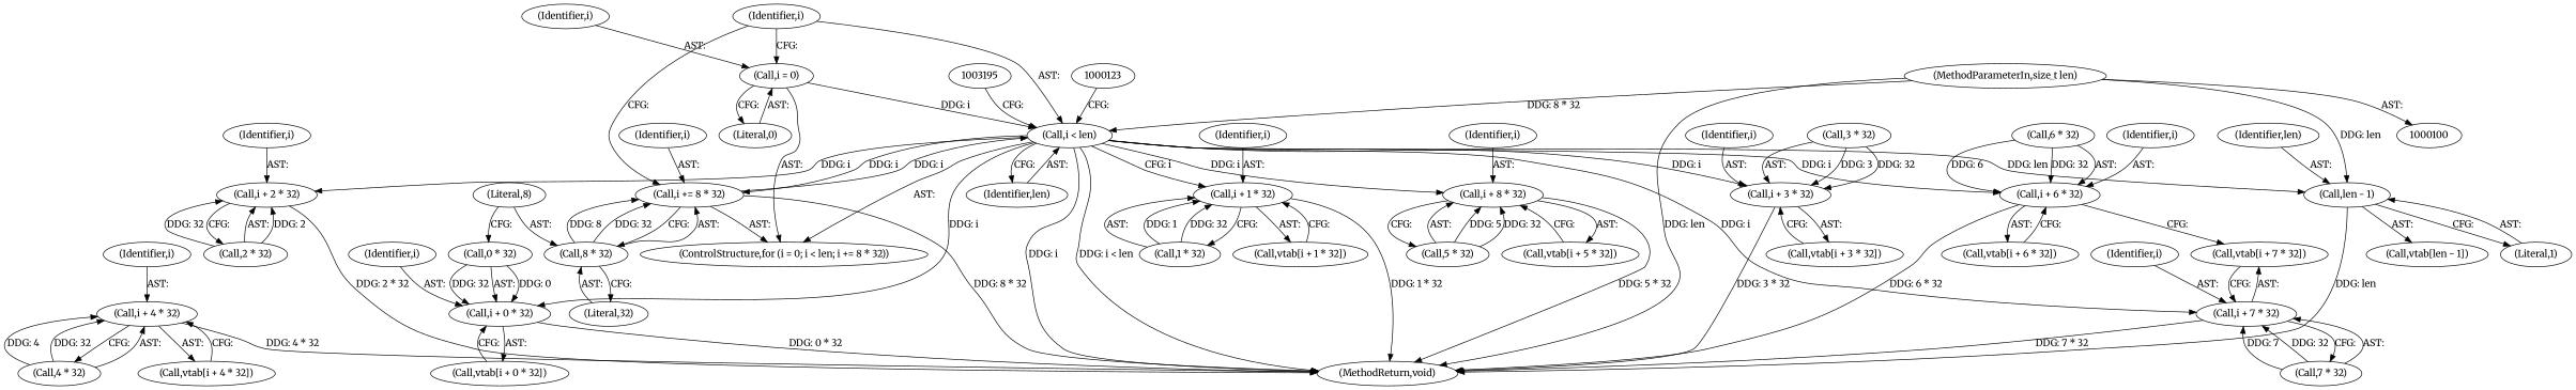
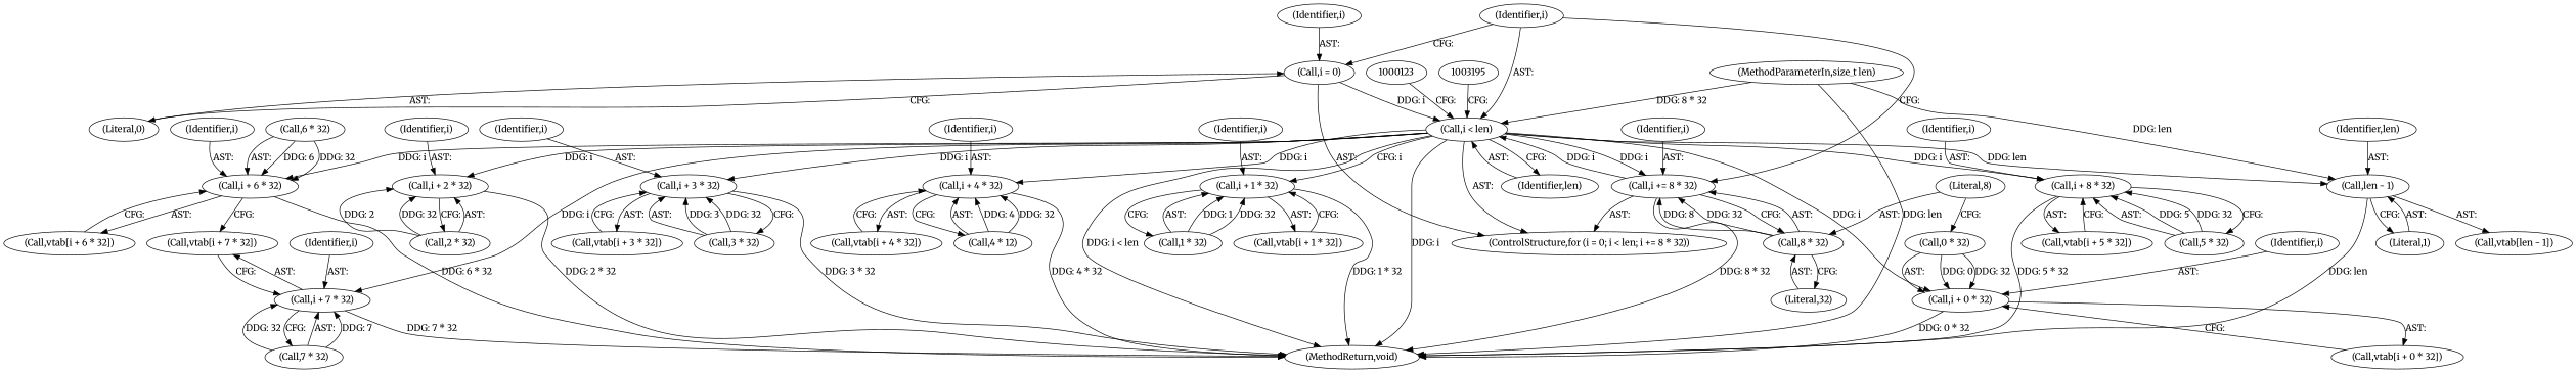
  digraph {
    fontname=Merriweather
    node [fontname=Merriweather]
    edge [fontname=Merriweather]
    n1 [label="(Call,i < len)"]
    n2 [label="(Call,i += 8 * 32)"]
    n3 [label="(Call,i + 0 * 32)"]
    n4 [label="(Call,i + 1 * 32)"]
    n5 [label="(Call,i + 2 * 32)"]
    n6 [label="(Call,i + 3 * 32)"]
    n7 [label="(Call,i + 4 * 32)"]
    n8 [label="(Call,i + 8 * 32)"]
    n9 [label="(Call,i + 6 * 32)"]
    n10 [label="(Call,i + 7 * 32)"]
    n11 [label="(Call,len - 1)"]
    n12 [label="(ControlStructure,for (i = 0; i < len; i += 8 * 32))"]
    n13 [label="(Identifier,len)"]
    n14 [label="(MethodReturn,void)"]
    n15 [label="(Call,8 * 32)"]
    n16 [label="(Call,vtab[i + 0 * 32])"]
    n17 [label="(Call,1 * 32)"]
    n18 [label="(Call,vtab[i + 1 * 32])"]
    n19 [label="(Call,2 * 32)"]
    n20 [label="(Call,vtab[i + 3 * 32])"]
    n21 [label="(Call,3 * 32)"]
    n22 [label="(Call,vtab[i + 4 * 32])"]
-   n23 [label="(Call,4 * 32)"]
+   n23 [label="(Call,4 * 12)"]
    n24 [label="(Call,5 * 32)"]
    n25 [label="(Call,vtab[i + 5 * 32])"]
    n26 [label="(Call,vtab[i + 6 * 32])"]
    n27 [label="(Call,vtab[i + 7 * 32])"]
    n28 [label="(Call,7 * 32)"]
    n29 [label="(Call,vtab[len - 1])"]
    n30 [label="(Literal,1)"]
    n31 [label="(Literal,32)"]
    n32 [label="(Call,i = 0)"]
    n33 [label="(Literal,0)"]
    n34 [label="(MethodParameterIn,size_t len)"]
-   1000100
    n36 [label="(Call,0 * 32)"]
    n37 [label="(Call,6 * 32)"]
    n38 [label="(Identifier,i)"]
    n39 [label="(Identifier,i)"]
    n40 [label="(Identifier,i)"]
    n41 [label="(Identifier,i)"]
    n42 [label="(Identifier,i)"]
    n43 [label="(Identifier,len)"]
    n44 [label="(Identifier,i)"]
    n45 [label="(Literal,8)"]
    n46 [label="(Identifier,i)"]
    n47 [label="(Identifier,i)"]
    n48 [label="(Identifier,i)"]
    n49 [label="(Identifier,i)"]
    n50 [label="(Identifier,i)"]
    1000123
    n52 [label=1003195]
    n1 -> n2 [label="DDG: i"]
    n1 -> n3 [label="DDG: i"]
    n1 -> n4 [label="CFG: i"]
    n1 -> n5 [label="DDG: i"]
    n1 -> n6 [label="DDG: i"]
+   n1 -> n7 [label="DDG: i"]
    n1 -> n8 [label="DDG: i"]
    n1 -> n9 [label="DDG: i"]
    n1 -> n10 [label="DDG: i"]
    n1 -> n11 [label="DDG: len"]
    n1 -> n12 [label="AST: "]
    n1 -> n13 [label="CFG: "]
    n1 -> n14 [label="DDG: i"]
    n1 -> n14 [label="DDG: i < len"]
    n2 -> n1 [label="DDG: i"]
    n2 -> n12 [label="AST: "]
    n2 -> n14 [label="DDG: 8 * 32"]
    n2 -> n15 [label="CFG: "]
    n3 -> n14 [label="DDG: 0 * 32"]
    n3 -> n16 [label="AST: "]
    n4 -> n14 [label="DDG: 1 * 32"]
    n4 -> n17 [label="CFG: "]
    n4 -> n18 [label="AST: "]
    n5 -> n14 [label="DDG: 2 * 32"]
    n5 -> n19 [label="CFG: "]
    n6 -> n14 [label="DDG: 3 * 32"]
    n6 -> n20 [label="AST: "]
+   n6 -> n21 [label="CFG: "]
    n7 -> n14 [label="DDG: 4 * 32"]
    n7 -> n22 [label="AST: "]
    n7 -> n23 [label="CFG: "]
    n8 -> n14 [label="DDG: 5 * 32"]
    n8 -> n24 [label="CFG: "]
    n8 -> n25 [label="AST: "]
    n9 -> n14 [label="DDG: 6 * 32"]
    n9 -> n26 [label="AST: "]
    n9 -> n27 [label="CFG: "]
    n10 -> n14 [label="DDG: 7 * 32"]
    n10 -> n27 [label="AST: "]
    n10 -> n28 [label="CFG: "]
    n11 -> n14 [label="DDG: len"]
    n11 -> n29 [label="AST: "]
    n11 -> n30 [label="CFG: "]
    n13 -> n1 [label="AST: "]
    n15 -> n2 [label="AST: "]
    n15 -> n2 [label="DDG: 8"]
    n15 -> n2 [label="DDG: 32"]
    n15 -> n31 [label="CFG: "]
    n16 -> n3 [label="CFG: "]
    n17 -> n4 [label="AST: "]
    n17 -> n4 [label="DDG: 1"]
    n17 -> n4 [label="DDG: 32"]
    n18 -> n4 [label="CFG: "]
    n19 -> n5 [label="AST: "]
    n19 -> n5 [label="DDG: 2"]
    n19 -> n5 [label="DDG: 32"]
    n20 -> n6 [label="CFG: "]
    n21 -> n6 [label="AST: "]
    n21 -> n6 [label="DDG: 3"]
    n21 -> n6 [label="DDG: 32"]
    n22 -> n7 [label="CFG: "]
    n23 -> n7 [label="AST: "]
    n23 -> n7 [label="DDG: 4"]
    n23 -> n7 [label="DDG: 32"]
    n24 -> n8 [label="AST: "]
    n24 -> n8 [label="DDG: 5"]
    n24 -> n8 [label="DDG: 32"]
    n25 -> n8 [label="CFG: "]
    n26 -> n9 [label="CFG: "]
    n27 -> n10 [label="CFG: "]
    n28 -> n10 [label="AST: "]
    n28 -> n10 [label="DDG: 7"]
    n28 -> n10 [label="DDG: 32"]
    n30 -> n11 [label="AST: "]
    n31 -> n15 [label="AST: "]
    n32 -> n1 [label="DDG: i"]
    n32 -> n12 [label="AST: "]
    n32 -> n33 [label="CFG: "]
    n33 -> n32 [label="AST: "]
    n34 -> n1 [label="DDG: 8 * 32"]
    n34 -> n11 [label="DDG: len"]
    n34 -> n14 [label="DDG: len"]
-   n34 -> 1000100 [label="AST: "]
    n36 -> n3 [label="AST: "]
    n36 -> n3 [label="DDG: 0"]
    n36 -> n3 [label="DDG: 32"]
    n37 -> n9 [label="AST: "]
    n37 -> n9 [label="DDG: 6"]
    n37 -> n9 [label="DDG: 32"]
    n38 -> n32 [label="AST: "]
    n39 -> n5 [label="AST: "]
    n40 -> n10 [label="AST: "]
    n41 -> n7 [label="AST: "]
    n42 -> n8 [label="AST: "]
    n43 -> n11 [label="AST: "]
    n44 -> n1 [label="AST: "]
    n44 -> n2 [label="CFG: "]
    n44 -> n32 [label="CFG: "]
    n45 -> n15 [label="AST: "]
    n45 -> n36 [label="CFG: "]
    n46 -> n9 [label="AST: "]
    n47 -> n4 [label="AST: "]
    n48 -> n6 [label="AST: "]
    n49 -> n3 [label="AST: "]
    n50 -> n2 [label="AST: "]
    1000123 -> n1 [label="CFG: "]
    n52 -> n1 [label="CFG: "]
  }
